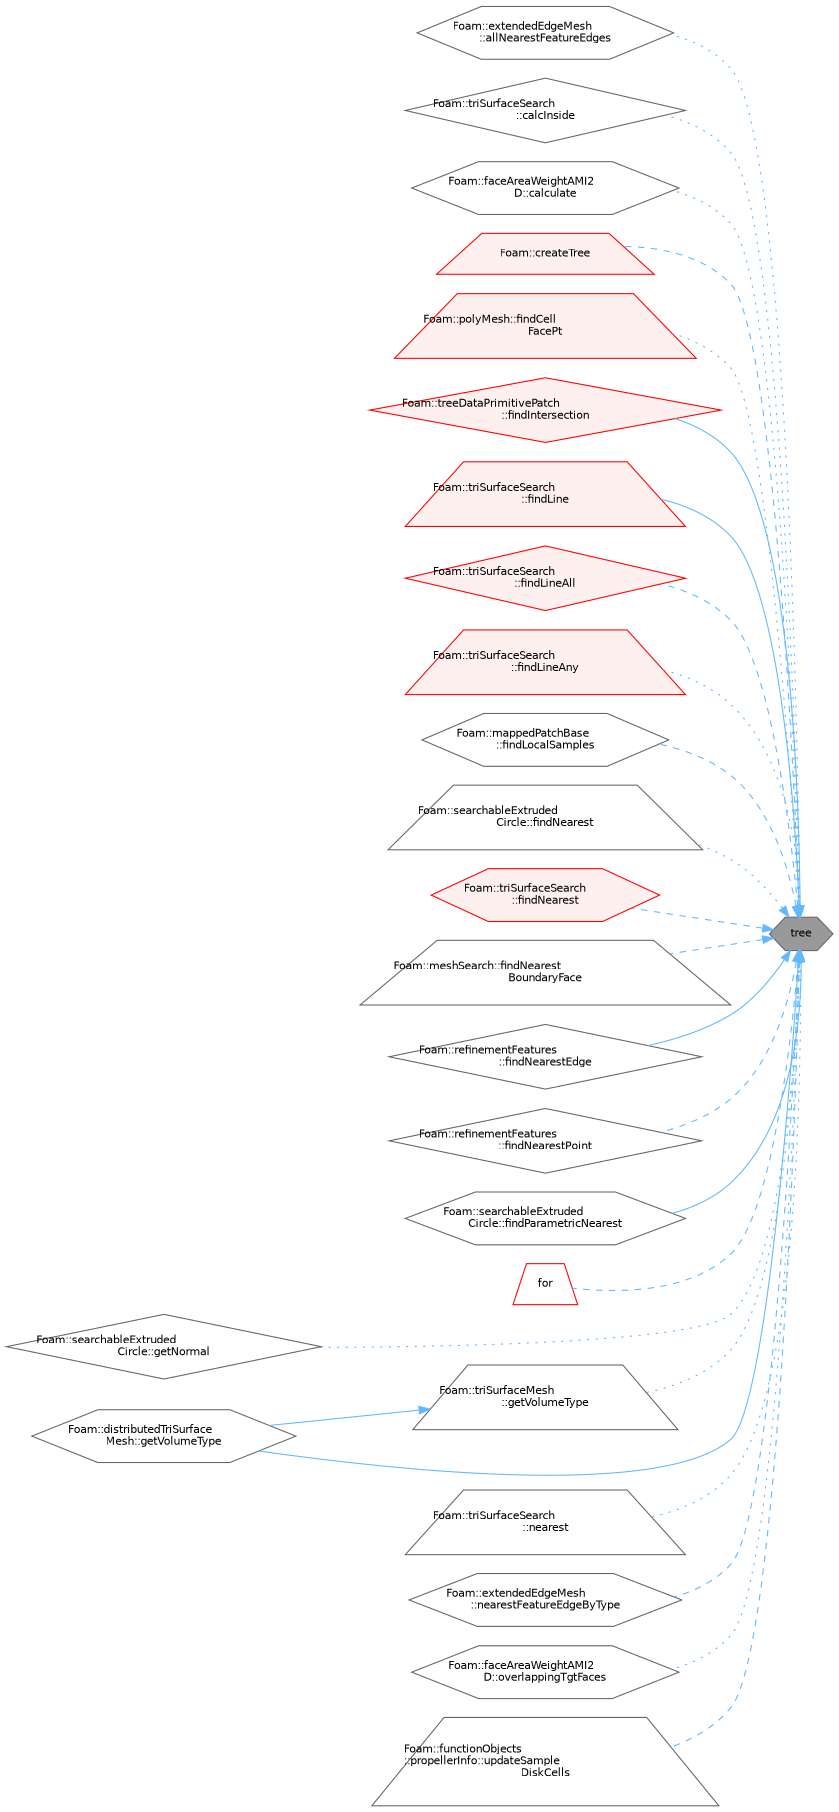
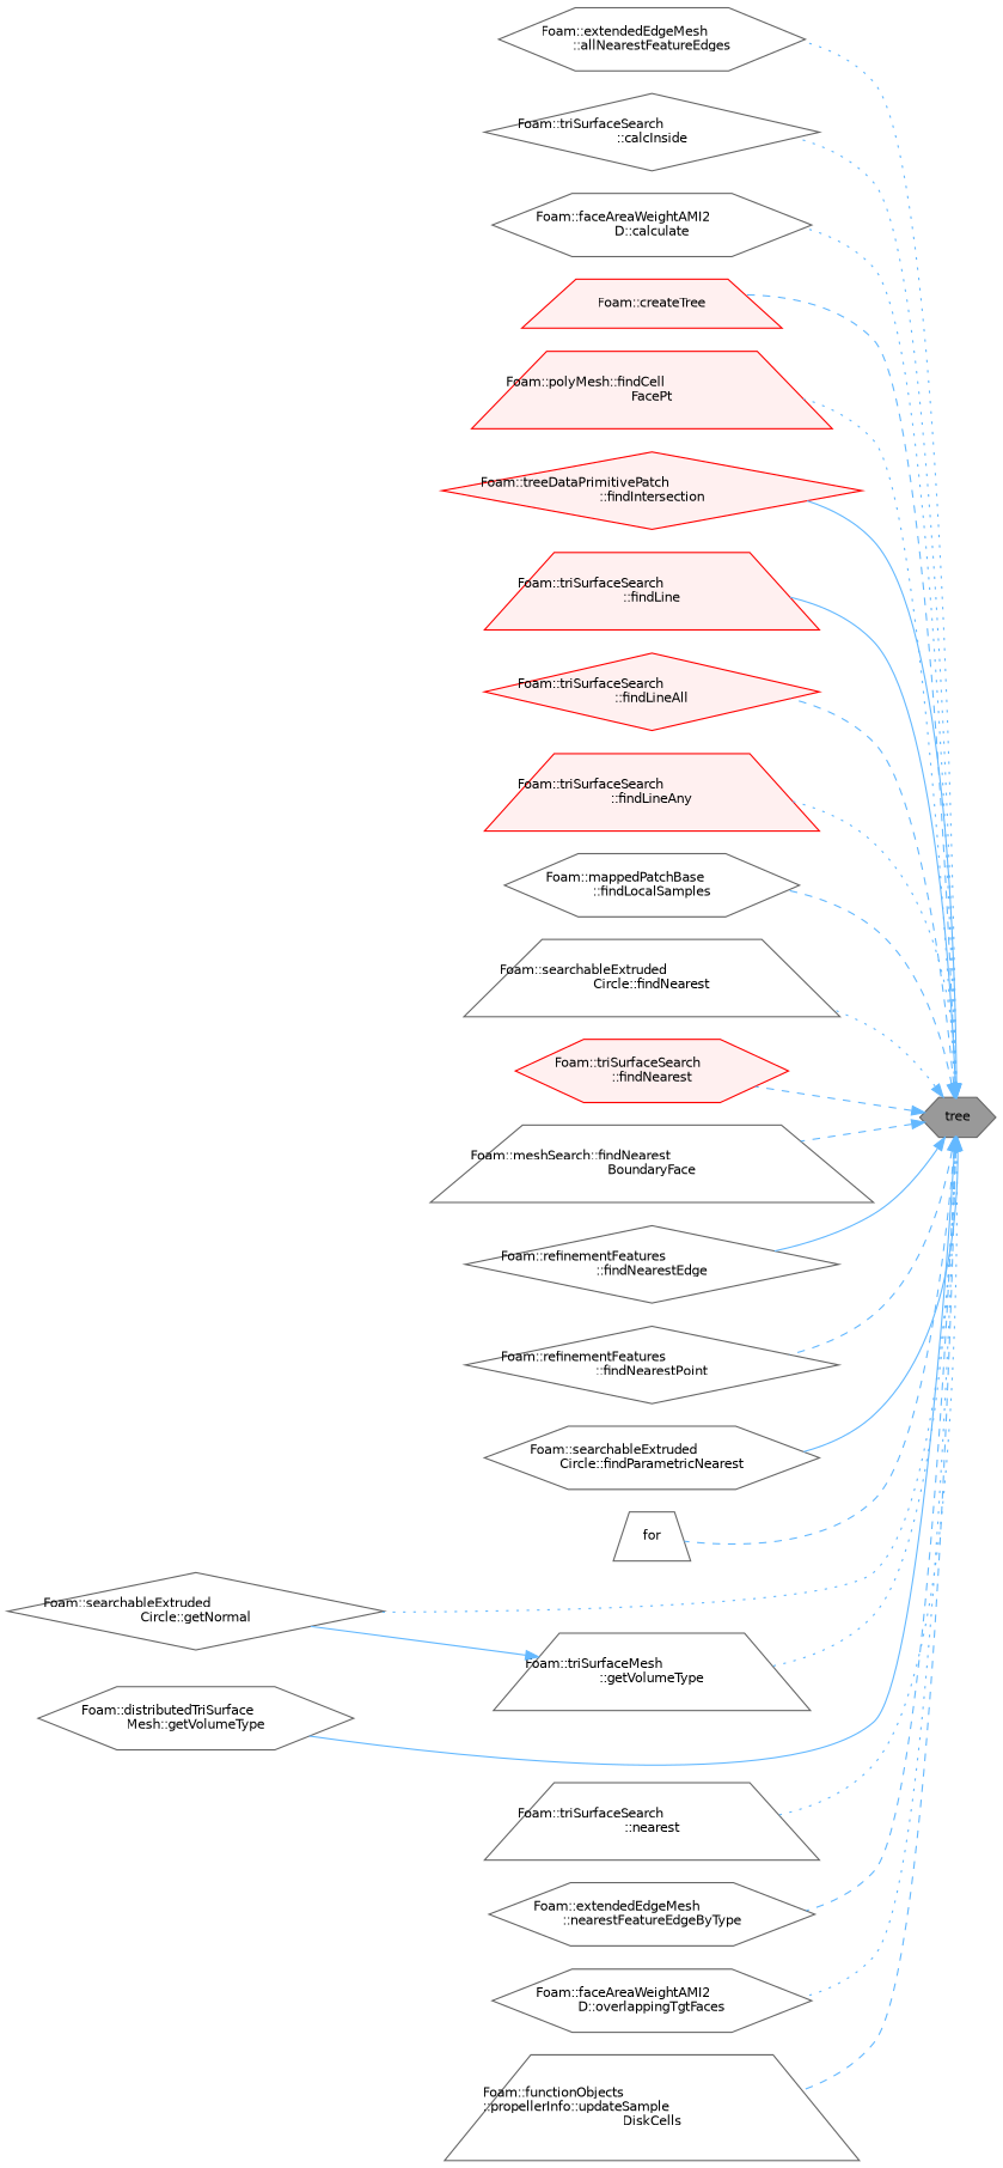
  digraph {
    rankdir=RL
    node [color=grey40 fillcolor=white fontname=Helvetica fontsize=10 shape=trapezium style=filled]
    edge [color=steelblue1 dir=back fontname=Helvetica fontsize=10 labelfontname=Helvetica labelfontsize=10 style=dotted]
    n1 [color=gray40 fillcolor=grey60 fontcolor=black height=0.2 label=tree shape=hexagon width=0.4]
    n2 [height=0.2 label="Foam::extendedEdgeMesh\l::allNearestFeatureEdges" shape=hexagon width=0.4]
    n3 [height=0.2 label="Foam::triSurfaceSearch\l::calcInside" shape=diamond width=0.4]
    n4 [height=0.2 label="Foam::faceAreaWeightAMI2\lD::calculate" shape=hexagon width=0.4]
    n5 [color=red fillcolor="#FFF0F0" height=0.2 label="Foam::createTree" width=0.4]
    n6 [color=red fillcolor="#FFF0F0" height=0.2 label="Foam::polyMesh::findCell\lFacePt" width=0.4]
    n7 [color=red fillcolor="#FFF0F0" height=0.2 label="Foam::treeDataPrimitivePatch\l::findIntersection" shape=diamond width=0.4]
    n8 [color=red fillcolor="#FFF0F0" height=0.2 label="Foam::triSurfaceSearch\l::findLine" width=0.4]
    n9 [color=red fillcolor="#FFF0F0" height=0.2 label="Foam::triSurfaceSearch\l::findLineAll" shape=diamond width=0.4]
    n10 [color=red fillcolor="#FFF0F0" height=0.2 label="Foam::triSurfaceSearch\l::findLineAny" width=0.4]
    n11 [height=0.2 label="Foam::mappedPatchBase\l::findLocalSamples" shape=hexagon width=0.4]
    n12 [height=0.2 label="Foam::searchableExtruded\lCircle::findNearest" width=0.4]
    n13 [color=red fillcolor="#FFF0F0" height=0.2 label="Foam::triSurfaceSearch\l::findNearest" shape=hexagon width=0.4]
    n14 [height=0.2 label="Foam::meshSearch::findNearest\lBoundaryFace" width=0.4]
    n15 [height=0.2 label="Foam::refinementFeatures\l::findNearestEdge" shape=diamond width=0.4]
    n16 [height=0.2 label="Foam::refinementFeatures\l::findNearestPoint" shape=diamond width=0.4]
    n17 [height=0.2 label="Foam::searchableExtruded\lCircle::findParametricNearest" shape=hexagon width=0.4]
-   n18 [color=red height=0.2 label=for width=0.4]
+   n18 [height=0.2 label=for width=0.4]
    n19 [height=0.2 label="Foam::searchableExtruded\lCircle::getNormal" shape=diamond width=0.4]
    n20 [height=0.2 label="Foam::distributedTriSurface\lMesh::getVolumeType" shape=hexagon width=0.4]
    n21 [height=0.2 label="Foam::triSurfaceMesh\l::getVolumeType" width=0.4]
    n22 [height=0.2 label="Foam::triSurfaceSearch\l::nearest" width=0.4]
    n23 [height=0.2 label="Foam::extendedEdgeMesh\l::nearestFeatureEdgeByType" shape=hexagon width=0.4]
    n24 [height=0.2 label="Foam::faceAreaWeightAMI2\lD::overlappingTgtFaces" shape=hexagon width=0.4]
    n25 [height=0.2 label="Foam::functionObjects\l::propellerInfo::updateSample\lDiskCells" width=0.4]
    n1 -> n2
    n1 -> n3
    n1 -> n4
    n1 -> n5 [style=dashed]
    n1 -> n6
    n1 -> n7 [style=solid]
    n1 -> n8 [style=solid]
    n1 -> n9 [style=dashed]
    n1 -> n10
    n1 -> n11 [style=dashed]
    n1 -> n12
    n1 -> n13 [style=dashed]
    n1 -> n14 [style=dashed]
    n1 -> n15 [style=solid]
    n1 -> n16 [style=dashed]
    n1 -> n17 [style=solid]
    n1 -> n18 [style=dashed]
    n1 -> n19
    n1 -> n20 [style=solid]
    n1 -> n21
    n1 -> n22
    n1 -> n23 [style=dashed]
    n1 -> n24
    n1 -> n25 [style=dashed]
-   n21 -> n20 [style=solid]
+   n21 -> n19 [style=solid]
  }
